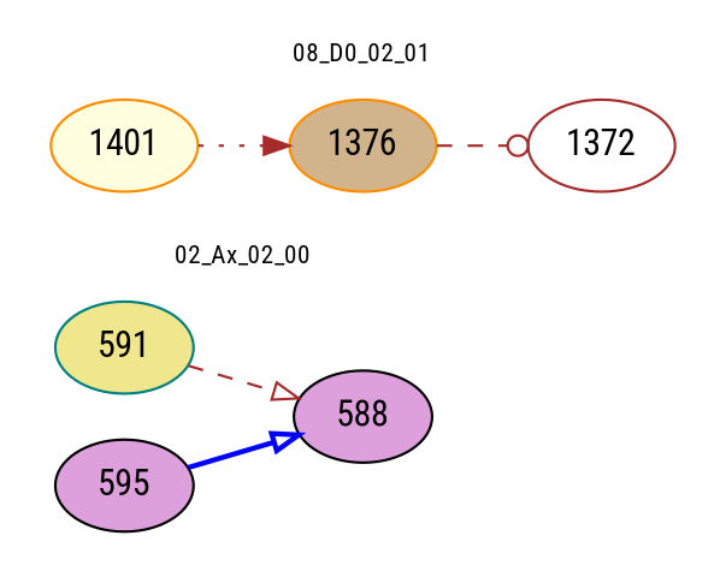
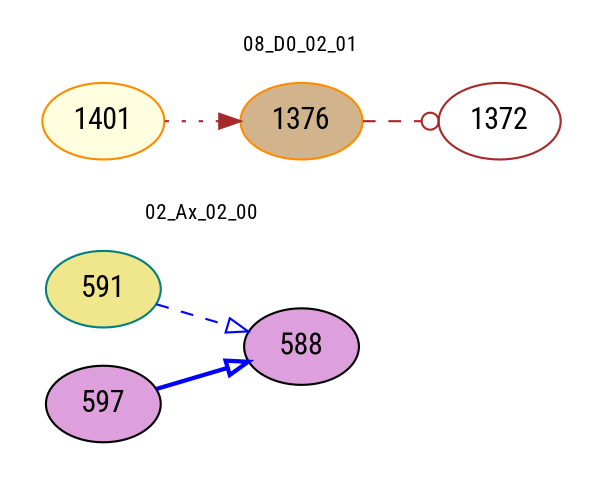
  digraph {
    fontname="Roboto Condensed"
    rankdir=LR
    node [color=black fillcolor=plum fontname="Roboto Condensed" style=filled]
    edge [arrowhead=onormal color=blue fontname="Roboto Condensed" style=dashed]
    n1 [color=teal fillcolor=khaki label=591]
    n2 [label=588]
-   n3 [label=595]
+   n3 [label=597]
    n4 [color=darkorange fillcolor=lightyellow label=1401]
    n5 [color=darkorange fillcolor=tan label=1376]
    n6 [color=brown fillcolor=white label=1372]
    subgraph cluster_1 {
      color=white
      fontsize=10
      label="02_Ax_02_00"
      n1
      n2
      n3
    }
    subgraph cluster_2 {
      color=white
      fontsize=10
      label="08_D0_02_01"
      n4
      n5
      n6
    }
-   n1 -> n2 [color=brown]
+   n1 -> n2
    n3 -> n2 [style=bold]
    n4 -> n5 [arrowhead=normal color=brown style=dotted]
    n5 -> n6 [arrowhead=odot color=brown]
  }
